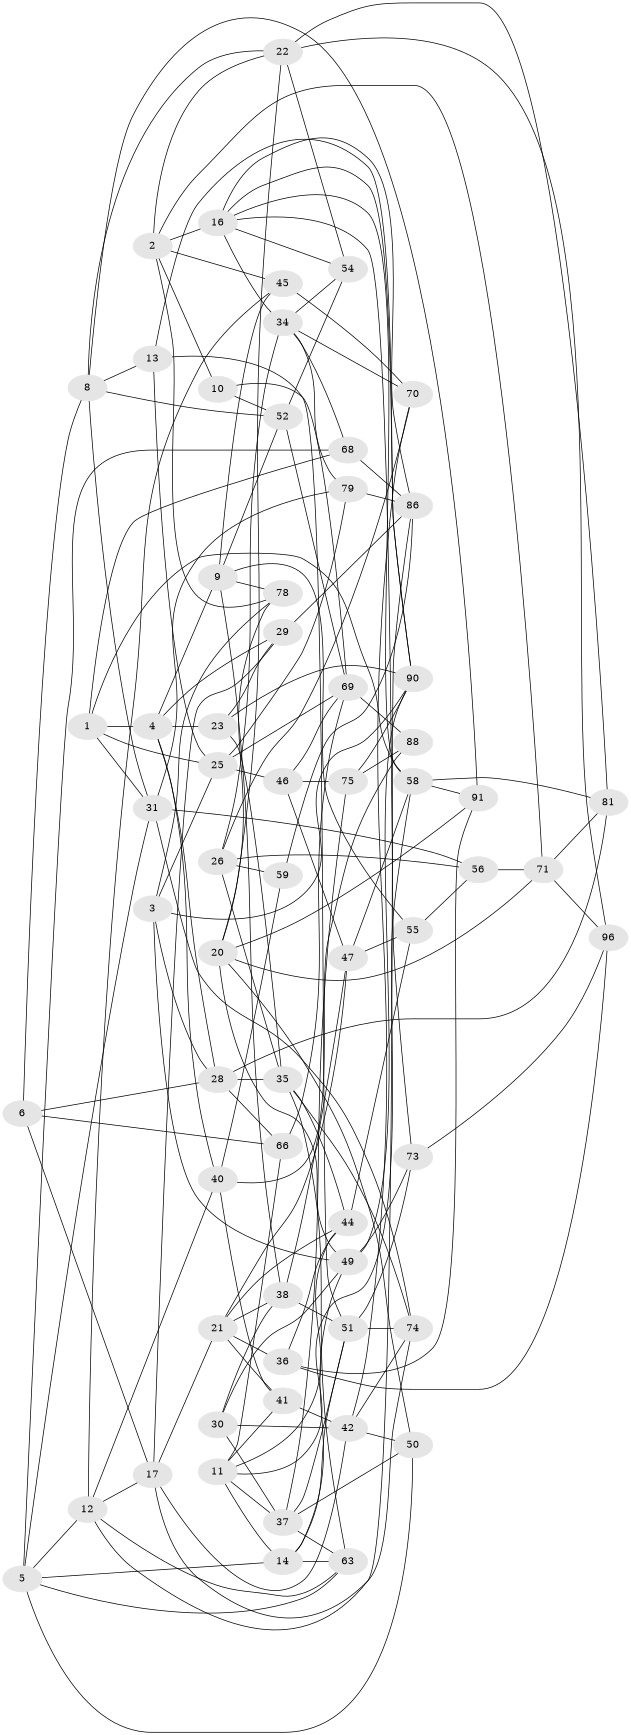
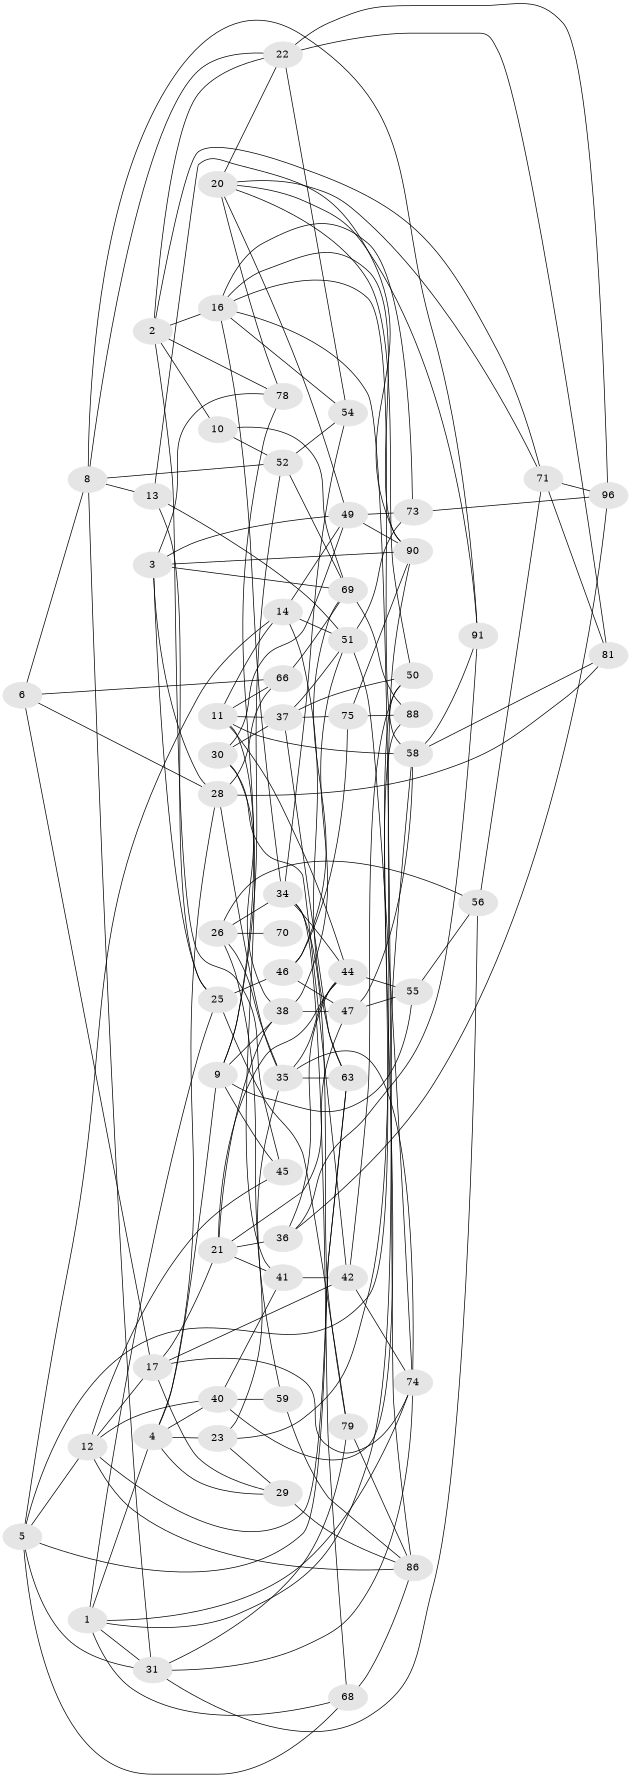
  graph {
    fontname="DejaVu Serif"
    rankdir=LR
    node [color=gray90 fontname="DejaVu Serif" style=filled]
    edge [fontname="DejaVu Serif"]
    1 [super="+24"]
    4 [super="+7"]
    25 [super="+87"]
    31 [super="+53"]
    58 [super="+95"]
    68
    74 [super="+83"]
    28 [super="+64"]
    9 [super="+84"]
    23
    29
    40 [super="+82"]
    46
    79
    56
    91
    81
    86 [super="+97"]
    2 [super="+18"]
    10
    22 [super="+33"]
    45
    71 [super="+94"]
    78
    16 [super="+89"]
    69 [super="+98"]
    52 [super="+92"]
    14 [super="+77"]
    49 [super="+57"]
    63 [super="+65"]
    51 [super="+67"]
    54
    96
    70
    3 [super="+19"]
    90 [super="+93"]
    66
    35 [super="+61"]
    73
    88
    38 [super="+62"]
    55
    41
    59
    5 [super="+72"]
    12 [super="+15"]
    50
    17 [super="+99"]
    8 [super="+32"]
    13
    6
    21 [super="+43"]
    42 [super="+76"]
    47 [super="+80"]
    11 [super="+48"]
    37 [super="+60"]
    44 [super="+100"]
    75
    34 [super="+85"]
    36
    20 [super="+27"]
    26 [super="+39"]
    30
    1 -- 4
    1 -- 25
    1 -- 31
    1 -- 58
    1 -- 68
+   1 -- 74
    4 -- 28
    4 -- 9
    4 -- 23
    4 -- 29
    4 -- 40
    25 -- 46
    25 -- 79
    31 -- 74
    31 -- 79
    31 -- 56
    58 -- 91
    58 -- 81
    68 -- 86
    28 -- 81
    28 -- 66
    28 -- 35
    9 -- 45
    9 -- 78
    9 -- 52
    9 -- 38
    9 -- 55
    23 -- 29
    23 -- 90
    23 -- 35
    29 -- 86
    40 -- 88 [weight=2]
    40 -- 41
    40 -- 59
    46 -- 69
    46 -- 47
    46 -- 75
    79 -- 86
    56 -- 71
    2 -- 10
    2 -- 22
    2 -- 45
    2 -- 71
    2 -- 78
    2 -- 16
    10 -- 69
    10 -- 52 [weight=2]
    22 -- 81
    22 -- 54
    22 -- 96
-   45 -- 70
    71 -- 81
    71 -- 96
    16 -- 58
    16 -- 86
    16 -- 54
    16 -- 90
    16 -- 73
    16 -- 34
    69 -- 88
    52 -- 69
    52 -- 54
    14 -- 49
    14 -- 63
    14 -- 51
    49 -- 90
    49 -- 73
    51 -- 74
    51 -- 73
    3 -- 25
    3 -- 28
    3 -- 78
-   25 -- 69
+   3 -- 69
    3 -- 49
    3 -- 90
    66 -- 69
    35 -- 74
    35 -- 63
    35 -- 44
    73 -- 96
    38 -- 51
    38 -- 47 [weight=2]
    55 -- 56
    41 -- 42
    59 -- 86
    5 -- 31
    5 -- 68
    5 -- 14
    5 -- 63
    5 -- 12
    5 -- 50
    12 -- 40
    12 -- 86
    12 -- 45
    12 -- 63
    12 -- 17
    17 -- 74
    17 -- 29
    17 -- 21
    17 -- 42
    8 -- 31
    8 -- 91
    8 -- 22
    8 -- 52
    8 -- 13
    13 -- 25
    13 -- 51
    13 -- 90
    6 -- 28
    6 -- 66
    6 -- 17
    6 -- 8
    21 -- 38
    21 -- 41
    21 -- 47
    21 -- 44
    21 -- 36
    42 -- 74
-   42 -- 70
    42 -- 50
    47 -- 58
    47 -- 55
    11 -- 58
    11 -- 14
    11 -- 66
    11 -- 41
    11 -- 37
    11 -- 44
    37 -- 63
    37 -- 51
    37 -- 50
    37 -- 75
    44 -- 55
    75 -- 90
    75 -- 88
    34 -- 68
    34 -- 79
    34 -- 54
-   34 -- 70
+   34 -- 44
    36 -- 91
    36 -- 96
    36 -- 44
    20 -- 91
    20 -- 22
    20 -- 71
    20 -- 78
    20 -- 49
    20 -- 50
    26 -- 56
    26 -- 70
    26 -- 35
    26 -- 59 [weight=2]
    26 -- 34
    30 -- 49
    30 -- 38
    30 -- 42
    30 -- 37
  }
